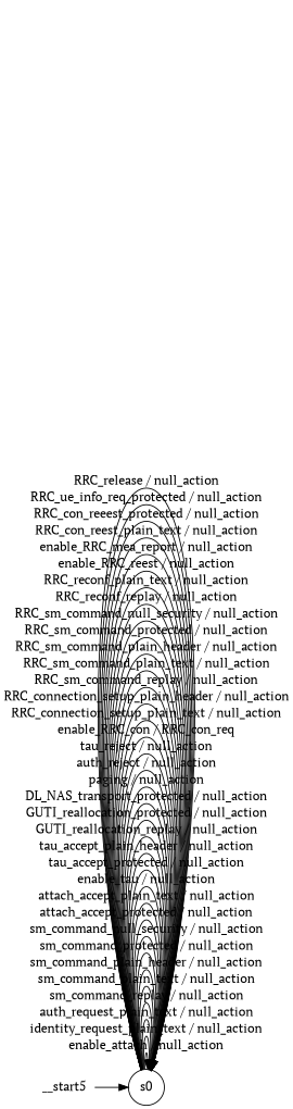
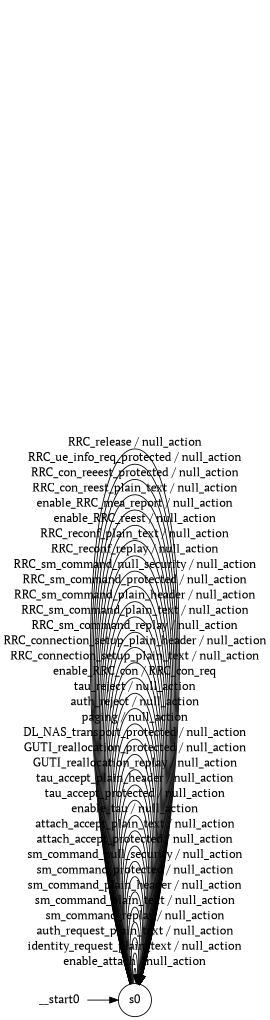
  digraph {
    rankdir=LR
    fontname="PT Serif"
    node [fontname="PT Serif"]
    edge [fontname="PT Serif"]
-   __start0 [shape=none label=__start5]
+   __start0 [shape=none]
    n2 [label=s0 shape=circle]
    __start0 -> n2
    n2 -> n2 [label="enable_attach / null_action"]
    n2 -> n2 [label="identity_request_plain_text / null_action"]
    n2 -> n2 [label="auth_request_plain_text / null_action"]
    n2 -> n2 [label="sm_command_replay / null_action"]
    n2 -> n2 [label="sm_command_plain_text / null_action"]
    n2 -> n2 [label="sm_command_plain_header / null_action"]
    n2 -> n2 [label="sm_command_protected / null_action"]
    n2 -> n2 [label="sm_command_null_security / null_action"]
    n2 -> n2 [label="attach_accept_protected / null_action"]
    n2 -> n2 [label="attach_accept_plain_text / null_action"]
    n2 -> n2 [label="enable_tau / null_action"]
    n2 -> n2 [label="tau_accept_protected / null_action"]
    n2 -> n2 [label="tau_accept_plain_header / null_action"]
    n2 -> n2 [label="GUTI_reallocation_replay / null_action"]
    n2 -> n2 [label="GUTI_reallocation_protected / null_action"]
    n2 -> n2 [label="DL_NAS_transport_protected / null_action"]
    n2 -> n2 [label="paging / null_action"]
    n2 -> n2 [label="auth_reject / null_action"]
    n2 -> n2 [label="tau_reject / null_action"]
    n2 -> n2 [label="enable_RRC_con / RRC_con_req"]
    n2 -> n2 [label="RRC_connection_setup_plain_text / null_action"]
    n2 -> n2 [label="RRC_connection_setup_plain_header / null_action"]
    n2 -> n2 [label="RRC_sm_command_replay / null_action"]
    n2 -> n2 [label="RRC_sm_command_plain_text / null_action"]
    n2 -> n2 [label="RRC_sm_command_plain_header / null_action"]
    n2 -> n2 [label="RRC_sm_command_protected / null_action"]
    n2 -> n2 [label="RRC_sm_command_null_security / null_action"]
    n2 -> n2 [label="RRC_reconf_replay / null_action"]
    n2 -> n2 [label="RRC_reconf_plain_text / null_action"]
    n2 -> n2 [label="enable_RRC_reest / null_action"]
    n2 -> n2 [label="enable_RRC_mea_report / null_action"]
    n2 -> n2 [label="RRC_con_reest_plain_text / null_action"]
    n2 -> n2 [label="RRC_con_reeest_protected / null_action"]
    n2 -> n2 [label="RRC_ue_info_req_protected / null_action"]
    n2 -> n2 [label="RRC_release / null_action"]
  }
